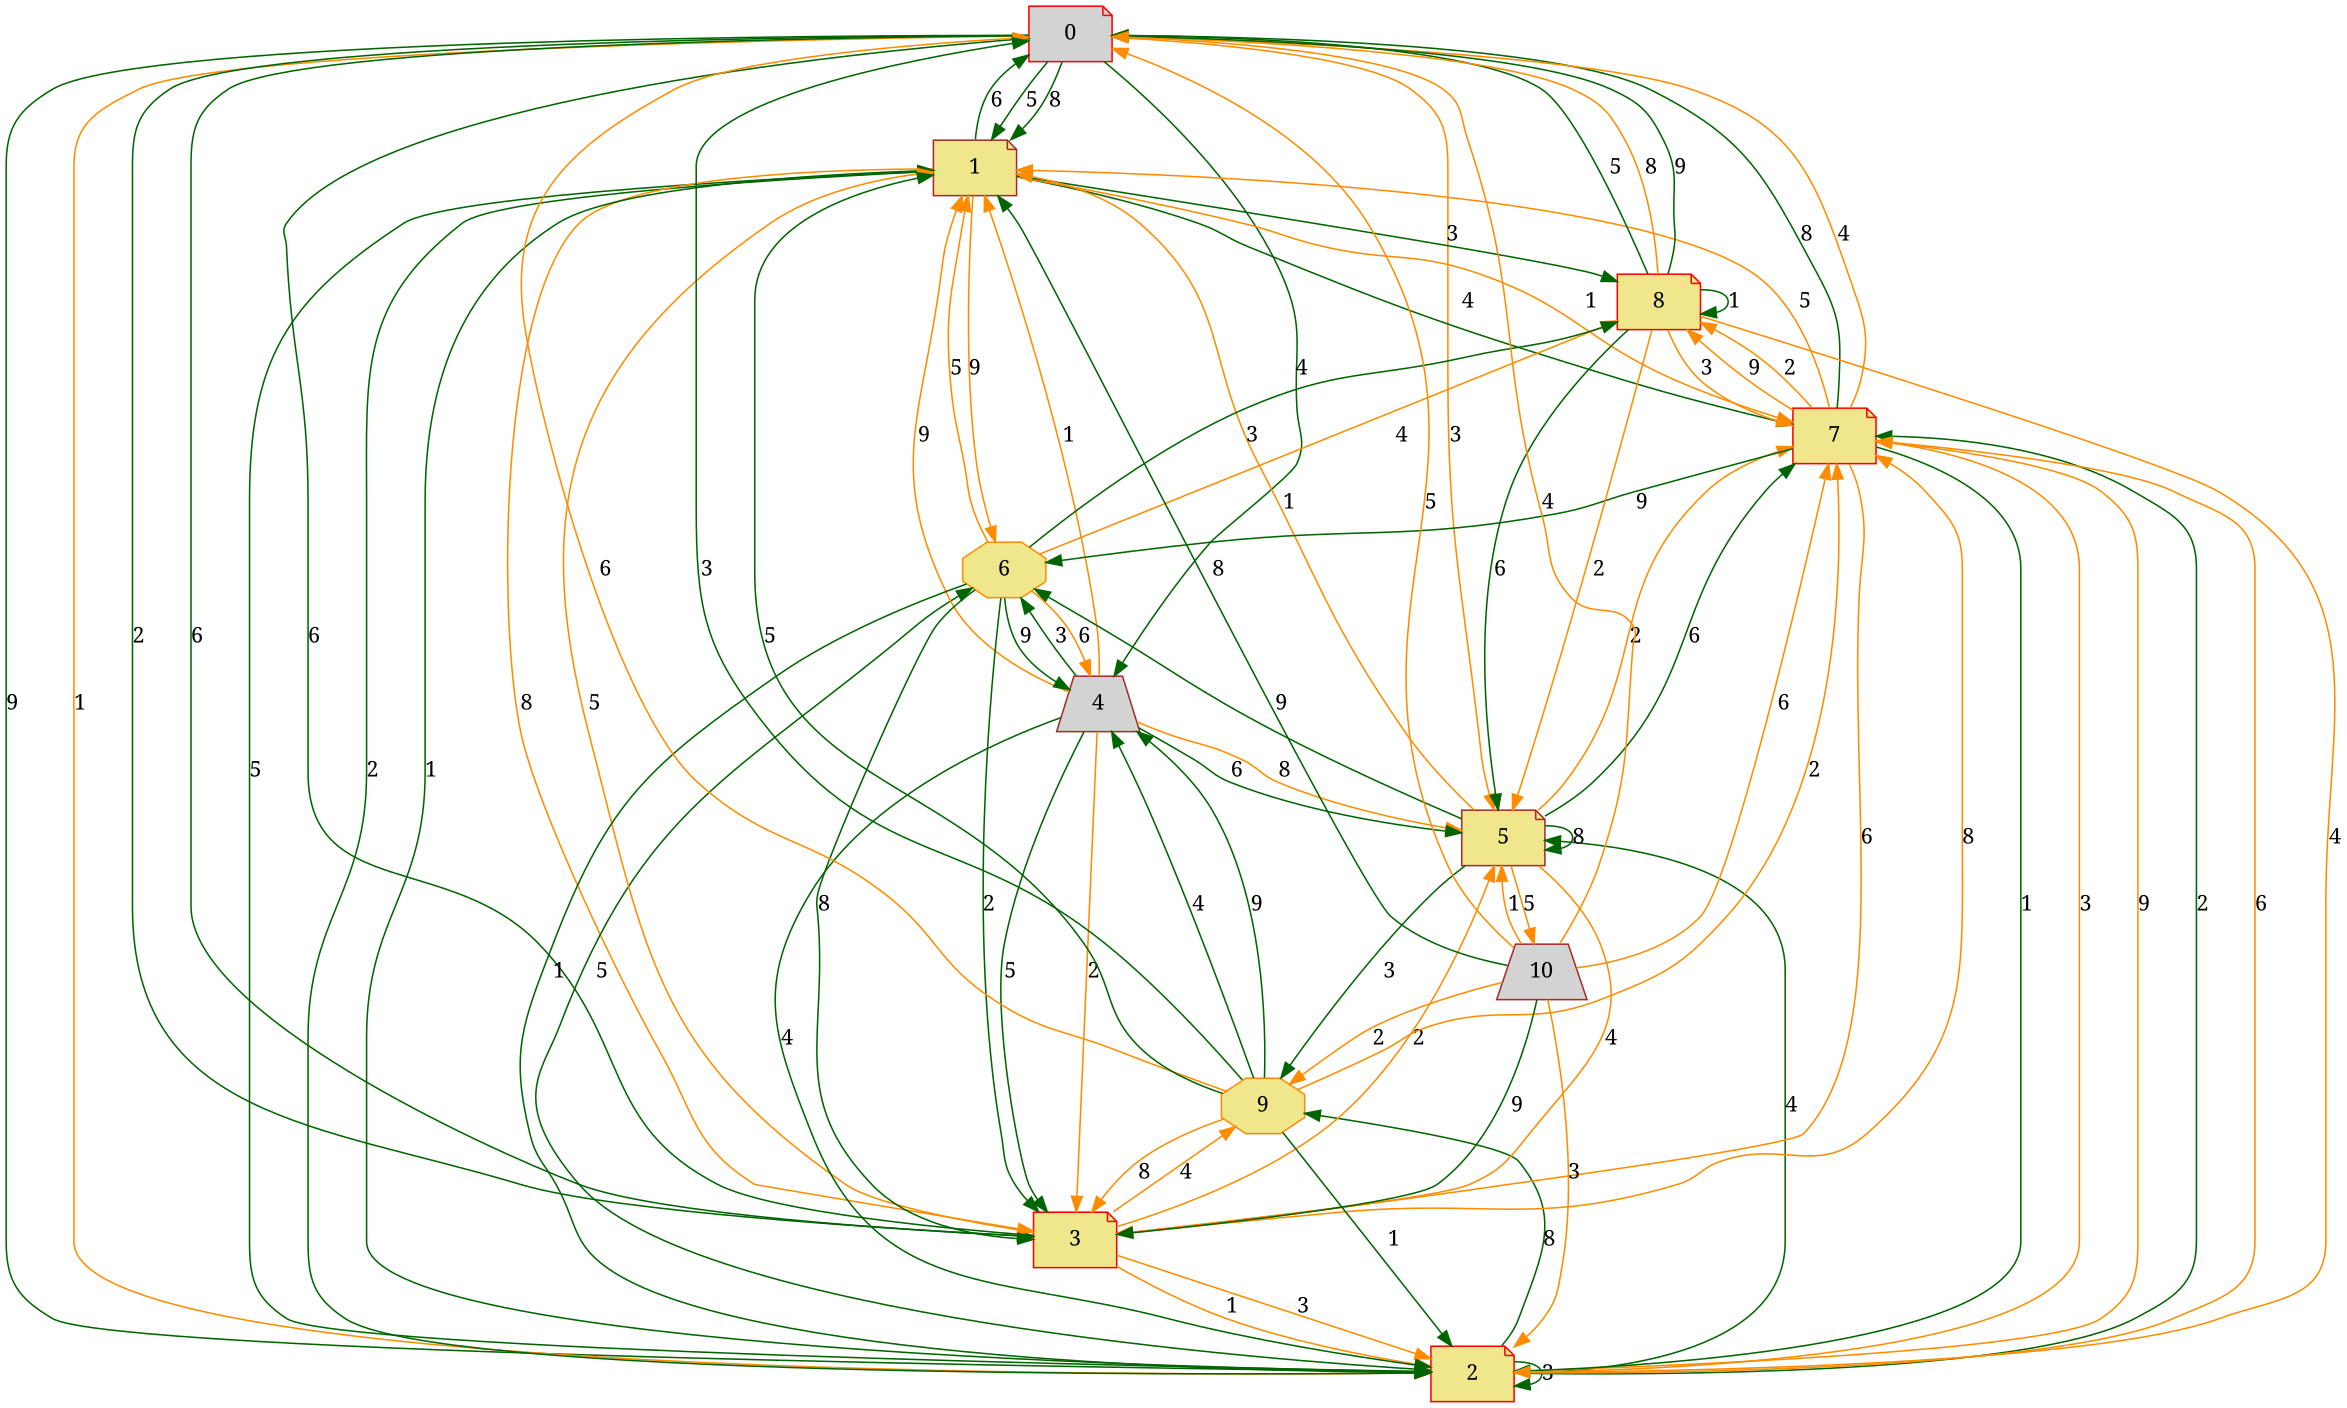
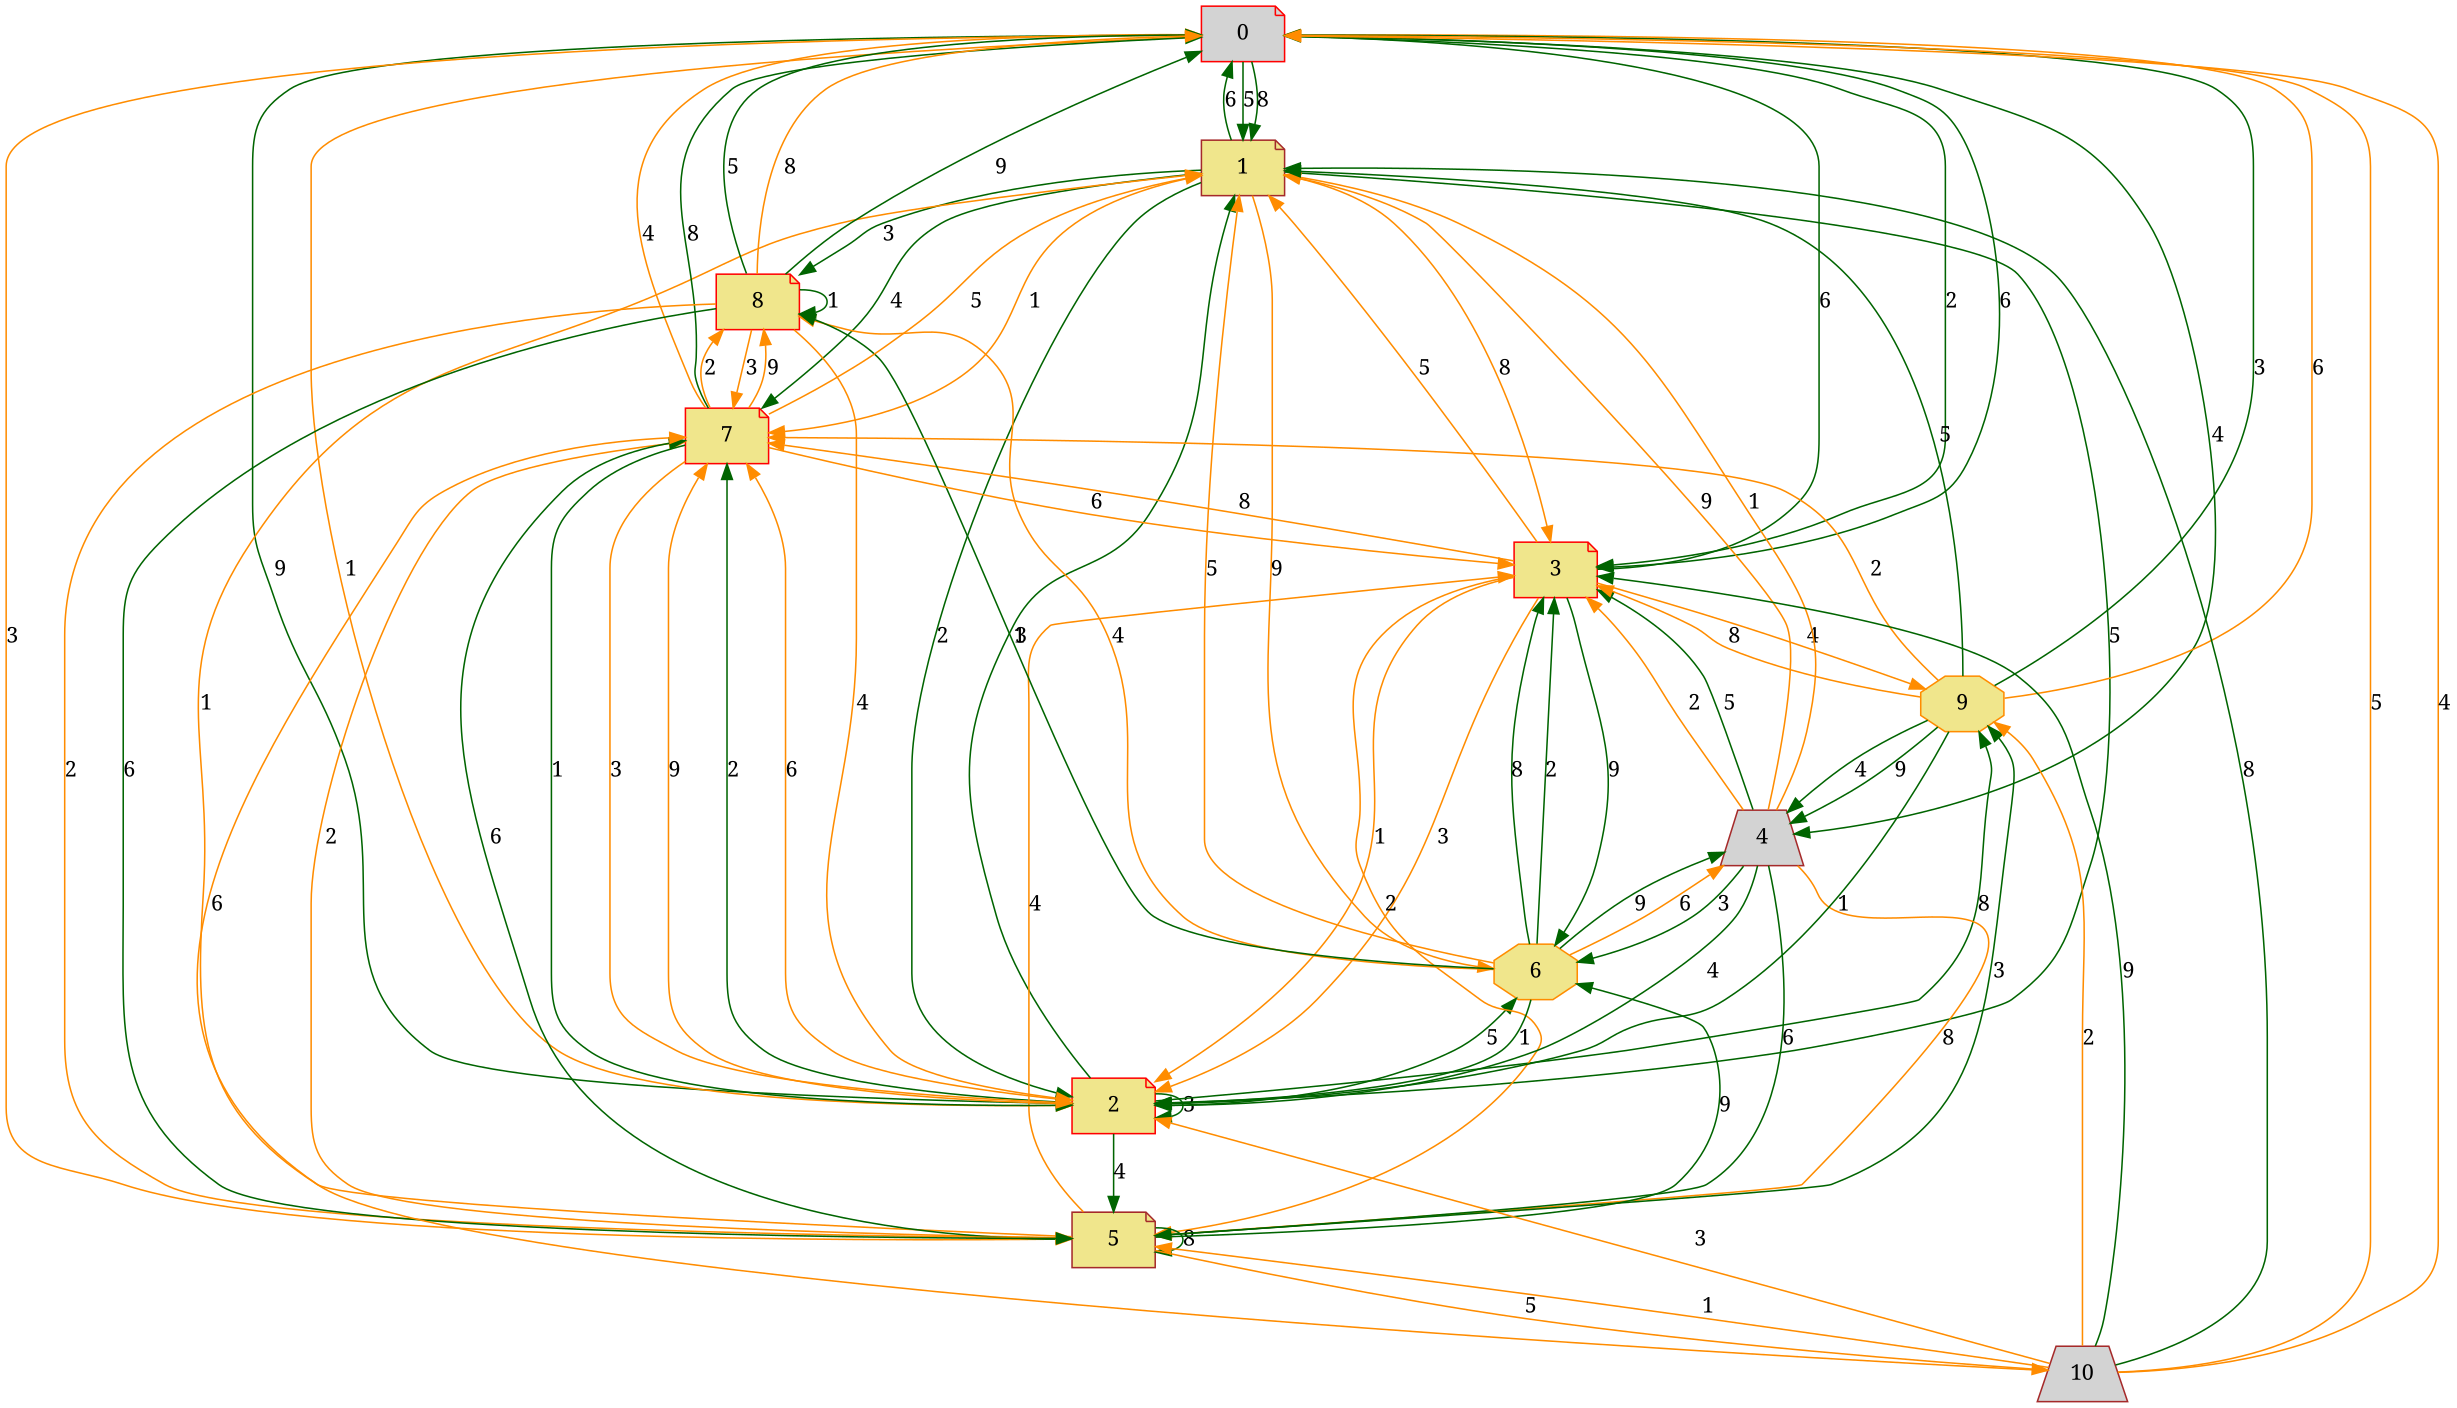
  digraph {
    fontname="Noto Serif"
    node [color=red fillcolor=khaki fontname="Noto Serif" shape=note style=filled]
    edge [color=darkgreen fontname="Noto Serif"]
    n1 [fillcolor=lightgrey label=0]
    n2 [color=brown label=1]
    n3 [label=2]
    n4 [label=3]
    n5 [color=brown fillcolor=lightgrey label=4 shape=trapezium]
    n6 [color=brown label=5]
    n7 [color=darkorange label=6 shape=octagon]
    n8 [label=7]
    n9 [label=8]
    n10 [color=darkorange label=9 shape=octagon]
    n11 [color=brown fillcolor=lightgrey label=10 shape=trapezium]
    n1 -> n2 [label=5]
    n1 -> n2 [label=8]
    n1 -> n3 [label=9]
    n1 -> n3 [color=darkorange label=1]
    n1 -> n4 [label=2]
    n1 -> n4 [label=6]
    n1 -> n5 [label=4]
    n1 -> n6 [color=darkorange label=3]
    n2 -> n1 [label=6]
    n2 -> n3 [label=5]
    n2 -> n3 [label=2]
    n2 -> n4 [color=darkorange label=8]
    n2 -> n7 [color=darkorange label=9]
    n2 -> n8 [label=4]
    n2 -> n8 [color=darkorange label=1]
    n2 -> n9 [label=3]
    n3 -> n2 [label=1]
    n3 -> n3 [label=3]
    n3 -> n6 [label=4]
    n3 -> n7 [label=5]
    n3 -> n8 [color=darkorange label=9]
    n3 -> n8 [label=2]
    n3 -> n8 [color=darkorange label=6]
    n3 -> n10 [label=8]
    n4 -> n1 [label=6]
    n4 -> n2 [color=darkorange label=5]
    n4 -> n3 [color=darkorange label=1]
    n4 -> n3 [color=darkorange label=3]
    n4 -> n6 [color=darkorange label=2]
-   n8 -> n7 [label=9]
+   n4 -> n7 [label=9]
    n4 -> n8 [color=darkorange label=8]
    n4 -> n10 [color=darkorange label=4]
    n5 -> n2 [color=darkorange label=9]
    n5 -> n2 [color=darkorange label=1]
    n5 -> n3 [label=4]
    n5 -> n4 [label=5]
    n5 -> n4 [color=darkorange label=2]
    n5 -> n6 [color=darkorange label=8]
    n5 -> n6 [label=6]
    n5 -> n7 [label=3]
    n6 -> n2 [color=darkorange label=1]
    n6 -> n4 [color=darkorange label=4]
    n6 -> n6 [label=8]
    n6 -> n7 [label=9]
    n6 -> n8 [color=darkorange label=2]
    n6 -> n8 [label=6]
    n6 -> n10 [label=3]
    n6 -> n11 [color=darkorange label=5]
    n7 -> n2 [color=darkorange label=5]
    n7 -> n3 [label=1]
    n7 -> n4 [label=8]
    n7 -> n4 [label=2]
    n7 -> n5 [label=9]
    n7 -> n5 [color=darkorange label=6]
    n7 -> n9 [color=darkorange label=4]
    n7 -> n9 [label=3]
    n8 -> n1 [label=8]
    n8 -> n1 [color=darkorange label=4]
    n8 -> n2 [color=darkorange label=5]
    n8 -> n3 [label=1]
    n8 -> n3 [color=darkorange label=3]
    n8 -> n4 [color=darkorange label=6]
    n8 -> n9 [color=darkorange label=9]
    n8 -> n9 [color=darkorange label=2]
    n9 -> n1 [label=5]
    n9 -> n1 [color=darkorange label=8]
    n9 -> n1 [label=9]
    n9 -> n3 [color=darkorange label=4]
    n9 -> n6 [color=darkorange label=2]
    n9 -> n6 [label=6]
    n9 -> n8 [color=darkorange label=3]
    n9 -> n9 [label=1]
    n10 -> n1 [color=darkorange label=6]
    n10 -> n1 [label=3]
    n10 -> n2 [label=5]
    n10 -> n3 [label=1]
    n10 -> n4 [color=darkorange label=8]
    n10 -> n5 [label=9]
    n10 -> n5 [label=4]
    n10 -> n8 [color=darkorange label=2]
    n11 -> n1 [color=darkorange label=5]
    n11 -> n1 [color=darkorange label=4]
    n11 -> n2 [label=8]
    n11 -> n3 [color=darkorange label=3]
    n11 -> n4 [label=9]
    n11 -> n6 [color=darkorange label=1]
    n11 -> n8 [color=darkorange label=6]
    n11 -> n10 [color=darkorange label=2]
  }
